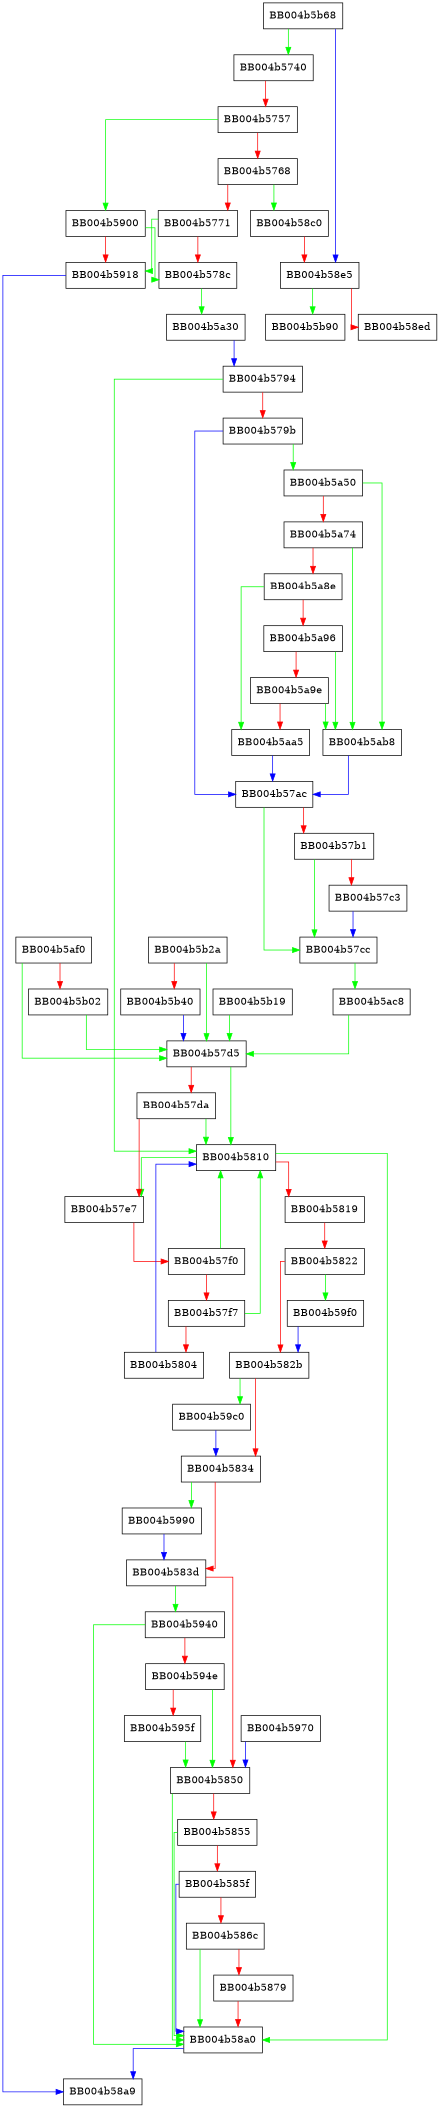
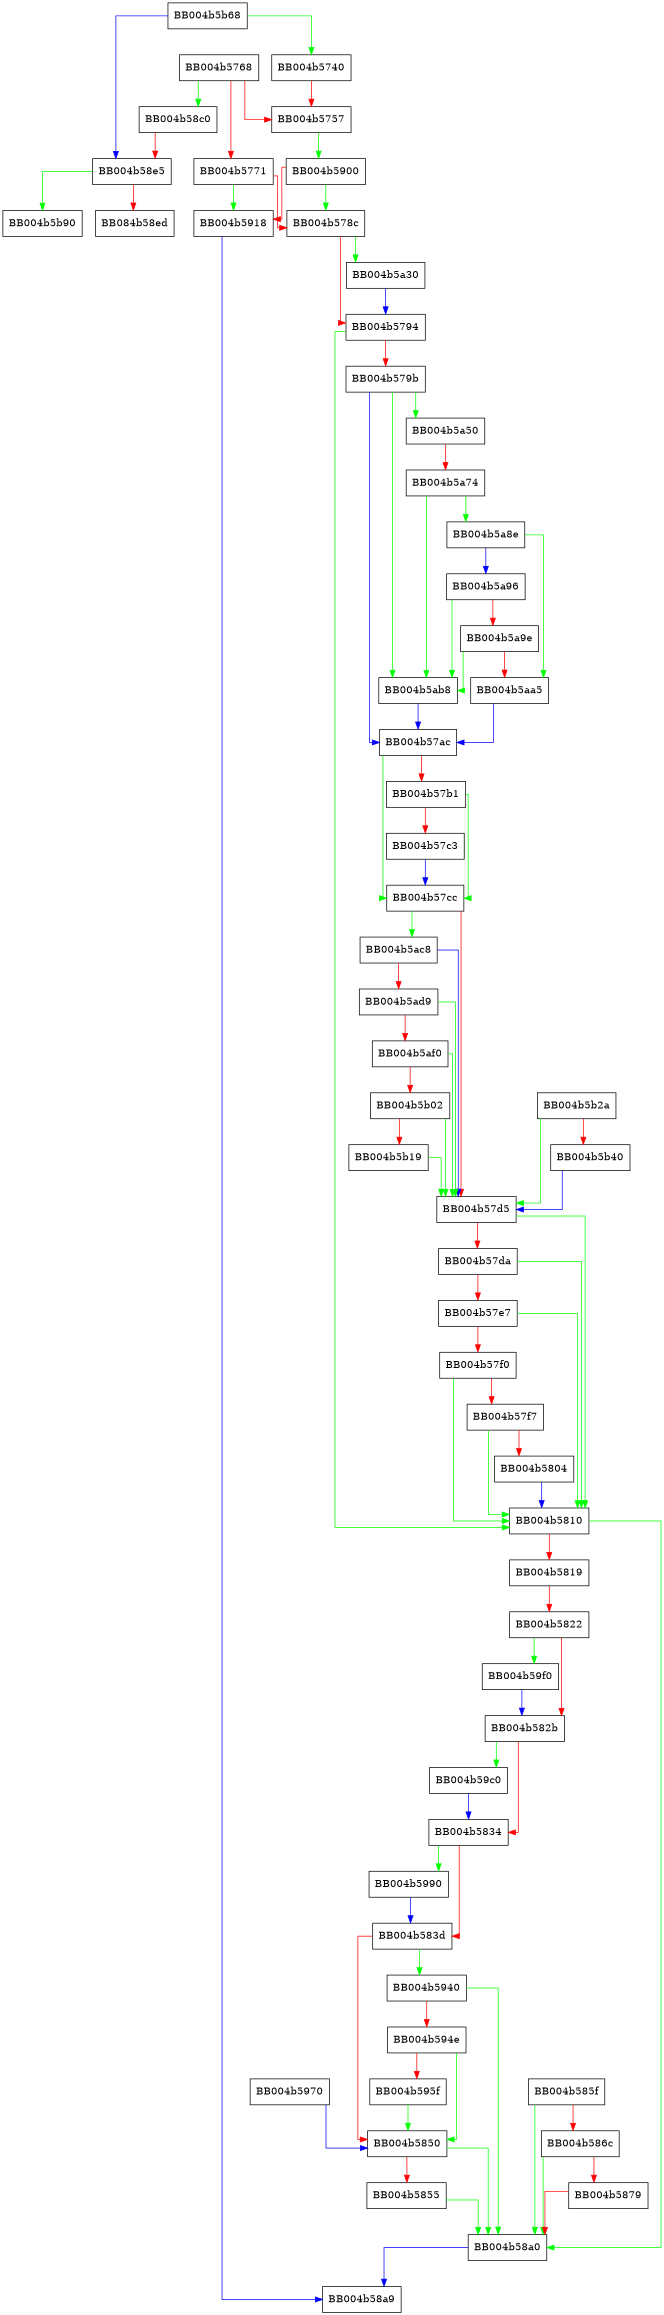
  digraph {
    splines=ortho
    node [shape=box]
    edge [color=red]
    BB004b5740
    BB004b5757
    BB004b5b68
    BB004b58e5
    BB004b5900
    BB004b5768
    BB004b5b90
-   BB004b58ed
+   BB004b58ed [label=BB084b58ed]
    BB004b5918
    BB004b578c
    BB004b58c0
    BB004b5771
    BB004b58a9
    BB004b5a30
    BB004b5794
    BB004b5810
    BB004b579b
    BB004b58a0
    BB004b5819
    BB004b5a50
    BB004b57ac
    BB004b5822
    BB004b5ab8
    BB004b5a74
    BB004b57cc
    BB004b57b1
    BB004b5a8e
    BB004b5ac8
    BB004b57d5
    BB004b57c3
+   BB004b5ad9
    BB004b57da
    BB004b5af0
    BB004b57e7
    BB004b57f0
    BB004b57f7
    BB004b5804
    BB004b59f0
    BB004b582b
    BB004b59c0
    BB004b5834
    BB004b5990
    BB004b583d
    BB004b5940
    BB004b5850
    BB004b594e
    BB004b5855
    BB004b595f
    BB004b585f
    BB004b586c
    BB004b5879
    BB004b5970
    BB004b5aa5
    BB004b5a96
    BB004b5a9e
    BB004b5b02
    BB004b5b19
    BB004b5b2a
    BB004b5b40
    BB004b5740 -> BB004b5757
    BB004b5757 -> BB004b5900 [color=green]
-   BB004b5757 -> BB004b5768
+   BB004b5768 -> BB004b5757
    BB004b5b68 -> BB004b5740 [color=green]
    BB004b5b68 -> BB004b58e5 [color=blue]
    BB004b58e5 -> BB004b5b90 [color=green]
    BB004b58e5 -> BB004b58ed
    BB004b5900 -> BB004b5918
    BB004b5900 -> BB004b578c [color=green]
    BB004b5768 -> BB004b58c0 [color=green]
    BB004b5768 -> BB004b5771
    BB004b5918 -> BB004b58a9 [color=blue]
    BB004b578c -> BB004b5a30 [color=green]
+   BB004b578c -> BB004b5794
    BB004b58c0 -> BB004b58e5
    BB004b5771 -> BB004b5918 [color=green]
    BB004b5771 -> BB004b578c
    BB004b5a30 -> BB004b5794 [color=blue]
    BB004b5794 -> BB004b5810 [color=green]
    BB004b5794 -> BB004b579b
    BB004b5810 -> BB004b58a0 [color=green]
    BB004b5810 -> BB004b5819
    BB004b579b -> BB004b5a50 [color=green]
    BB004b579b -> BB004b57ac [color=blue]
    BB004b58a0 -> BB004b58a9 [color=blue]
    BB004b5819 -> BB004b5822
-   BB004b5a50 -> BB004b5ab8 [color=green]
+   BB004b579b -> BB004b5ab8 [color=green]
    BB004b5a50 -> BB004b5a74
    BB004b57ac -> BB004b57cc [color=green]
    BB004b57ac -> BB004b57b1
    BB004b5822 -> BB004b59f0 [color=green]
    BB004b5822 -> BB004b582b
    BB004b5ab8 -> BB004b57ac [color=blue]
    BB004b5a74 -> BB004b5ab8 [color=green]
-   BB004b5a74 -> BB004b5a8e
+   BB004b5a74 -> BB004b5a8e [color=green]
    BB004b57cc -> BB004b5ac8 [color=green]
+   BB004b57cc -> BB004b57d5
    BB004b57b1 -> BB004b57cc [color=green]
    BB004b57b1 -> BB004b57c3
    BB004b5a8e -> BB004b5aa5 [color=green]
-   BB004b5a8e -> BB004b5a96
-   BB004b5ac8 -> BB004b57d5 [color=green]
+   BB004b5a8e -> BB004b5a96 [color=blue]
+   BB004b5ac8 -> BB004b57d5 [color=blue]
+   BB004b5ac8 -> BB004b5ad9
    BB004b57d5 -> BB004b5810 [color=green]
    BB004b57d5 -> BB004b57da
    BB004b57c3 -> BB004b57cc [color=blue]
+   BB004b5ad9 -> BB004b57d5 [color=green]
+   BB004b5ad9 -> BB004b5af0
    BB004b57da -> BB004b5810 [color=green]
    BB004b57da -> BB004b57e7
    BB004b5af0 -> BB004b57d5 [color=green]
    BB004b5af0 -> BB004b5b02
-   BB004b5810 -> BB004b57e7 [color=green]
+   BB004b57e7 -> BB004b5810 [color=green]
    BB004b57e7 -> BB004b57f0
    BB004b57f0 -> BB004b5810 [color=green]
    BB004b57f0 -> BB004b57f7
    BB004b57f7 -> BB004b5810 [color=green]
    BB004b57f7 -> BB004b5804
    BB004b5804 -> BB004b5810 [color=blue]
    BB004b59f0 -> BB004b582b [color=blue]
    BB004b582b -> BB004b59c0 [color=green]
    BB004b582b -> BB004b5834
    BB004b59c0 -> BB004b5834 [color=blue]
    BB004b5834 -> BB004b5990 [color=green]
    BB004b5834 -> BB004b583d
    BB004b5990 -> BB004b583d [color=blue]
    BB004b583d -> BB004b5940 [color=green]
    BB004b583d -> BB004b5850
    BB004b5940 -> BB004b58a0 [color=green]
    BB004b5940 -> BB004b594e
    BB004b5850 -> BB004b58a0 [color=green]
    BB004b5850 -> BB004b5855
    BB004b594e -> BB004b5850 [color=green]
    BB004b594e -> BB004b595f
    BB004b5855 -> BB004b58a0 [color=green]
-   BB004b5855 -> BB004b585f
    BB004b595f -> BB004b5850 [color=green]
-   BB004b585f -> BB004b58a0 [color=blue]
+   BB004b585f -> BB004b58a0 [color=green]
    BB004b585f -> BB004b586c
    BB004b586c -> BB004b58a0 [color=green]
    BB004b586c -> BB004b5879
    BB004b5879 -> BB004b58a0
    BB004b5970 -> BB004b5850 [color=blue]
    BB004b5aa5 -> BB004b57ac [color=blue]
    BB004b5a96 -> BB004b5ab8 [color=green]
    BB004b5a96 -> BB004b5a9e
    BB004b5a9e -> BB004b5ab8 [color=green]
    BB004b5a9e -> BB004b5aa5
    BB004b5b02 -> BB004b57d5 [color=green]
+   BB004b5b02 -> BB004b5b19
    BB004b5b19 -> BB004b57d5 [color=green]
    BB004b5b2a -> BB004b57d5 [color=green]
    BB004b5b2a -> BB004b5b40
    BB004b5b40 -> BB004b57d5 [color=blue]
  }
